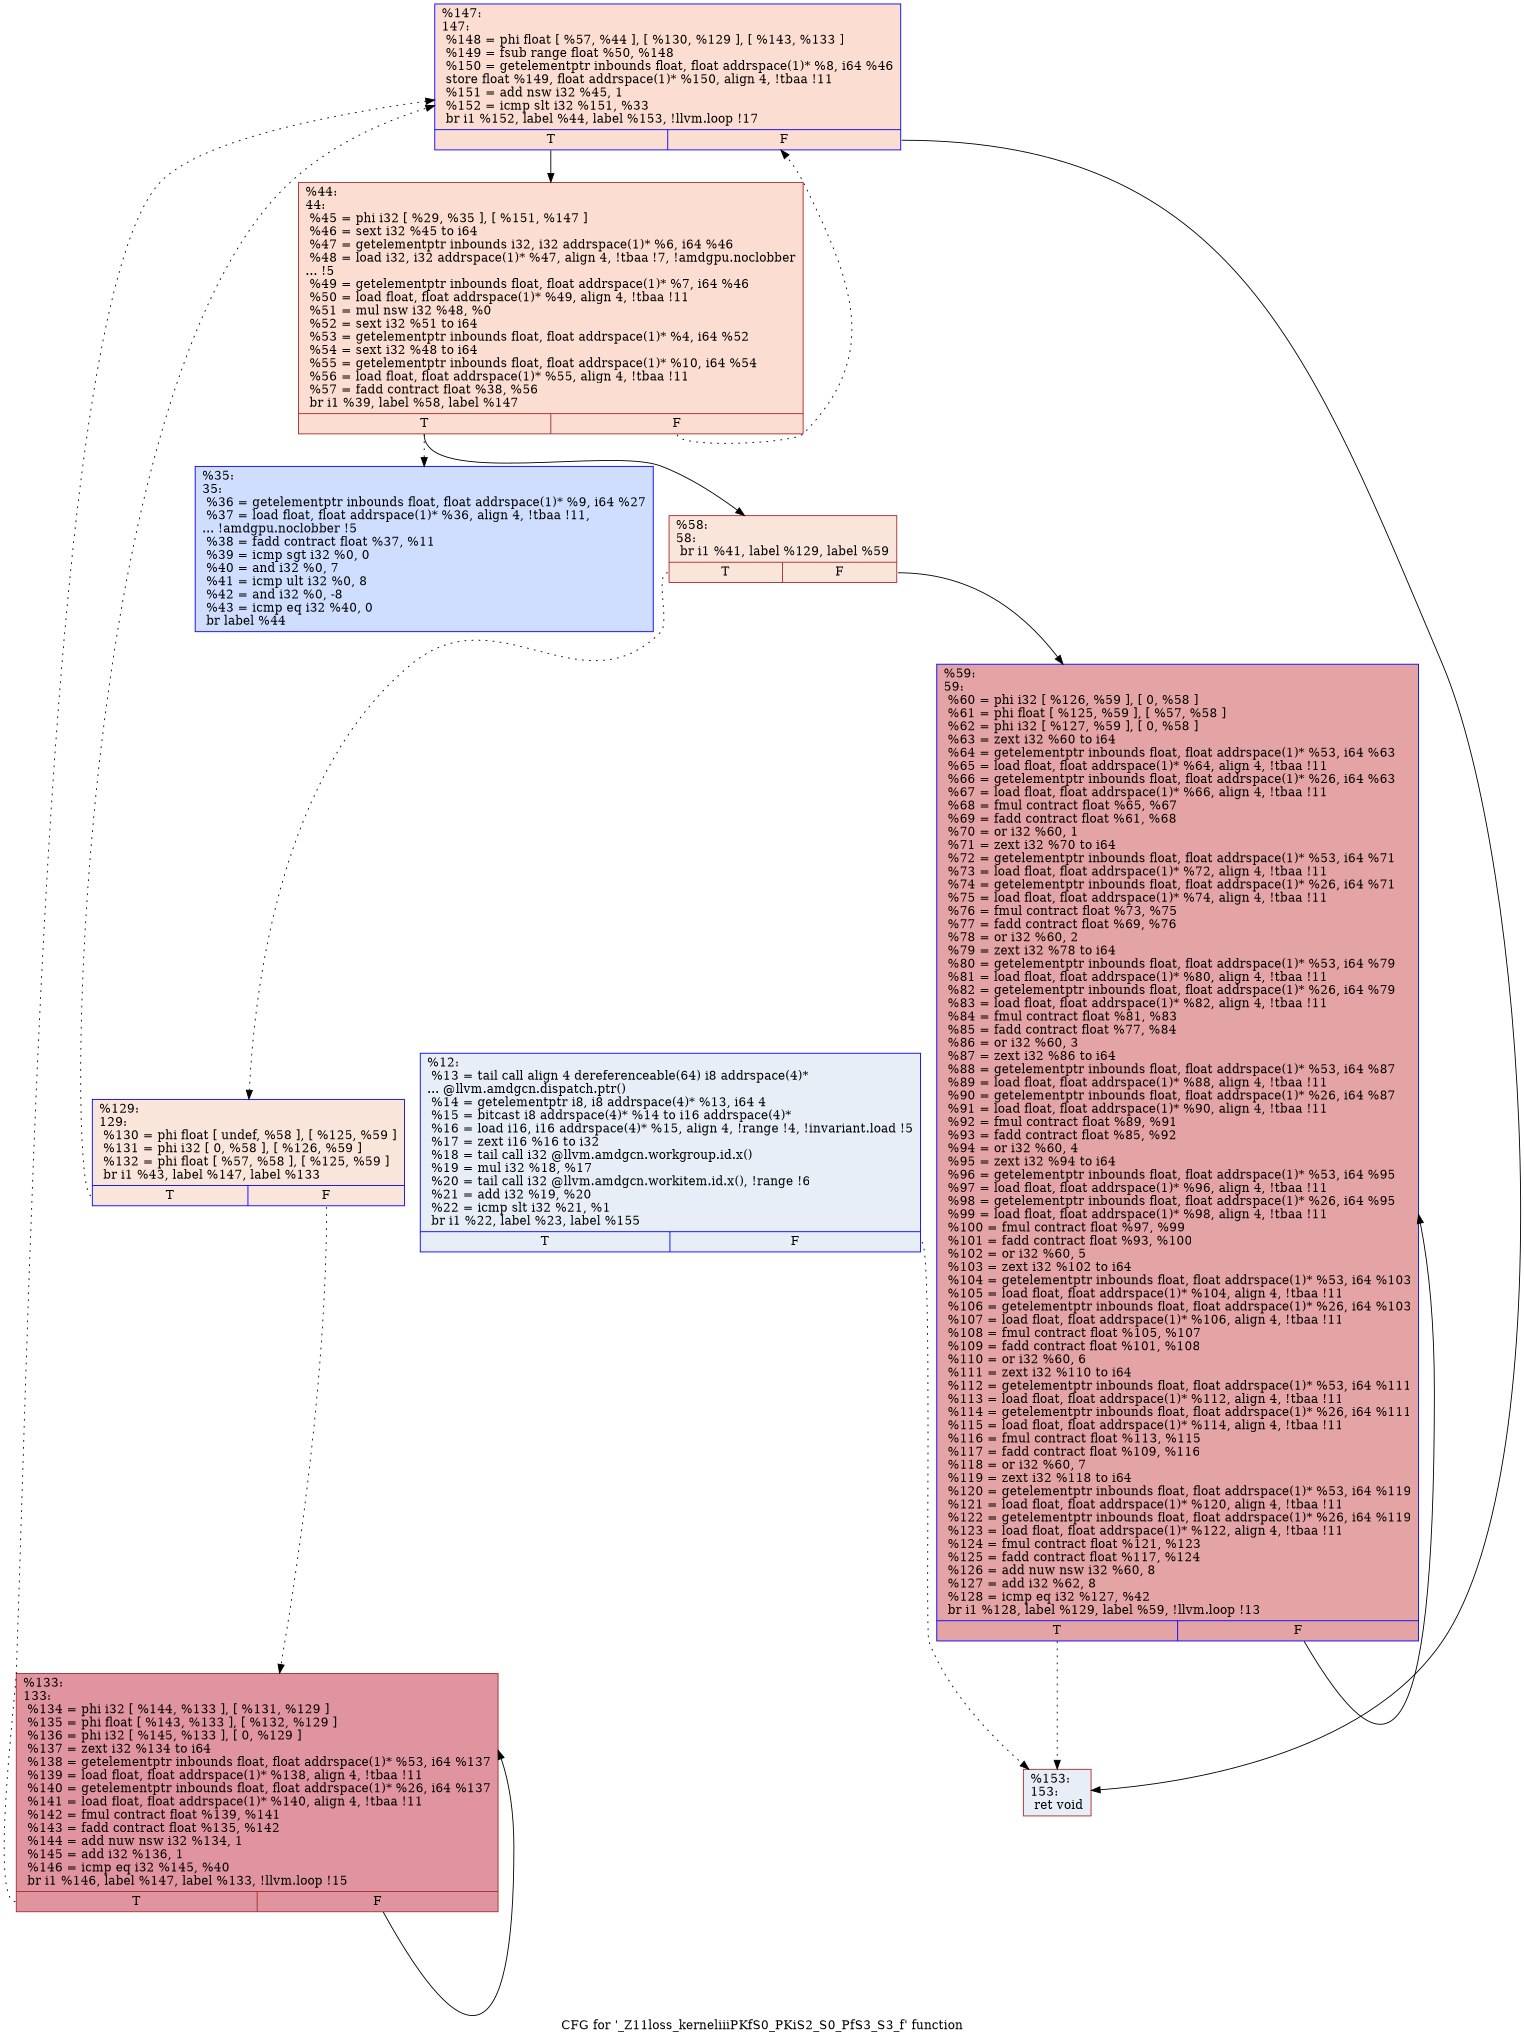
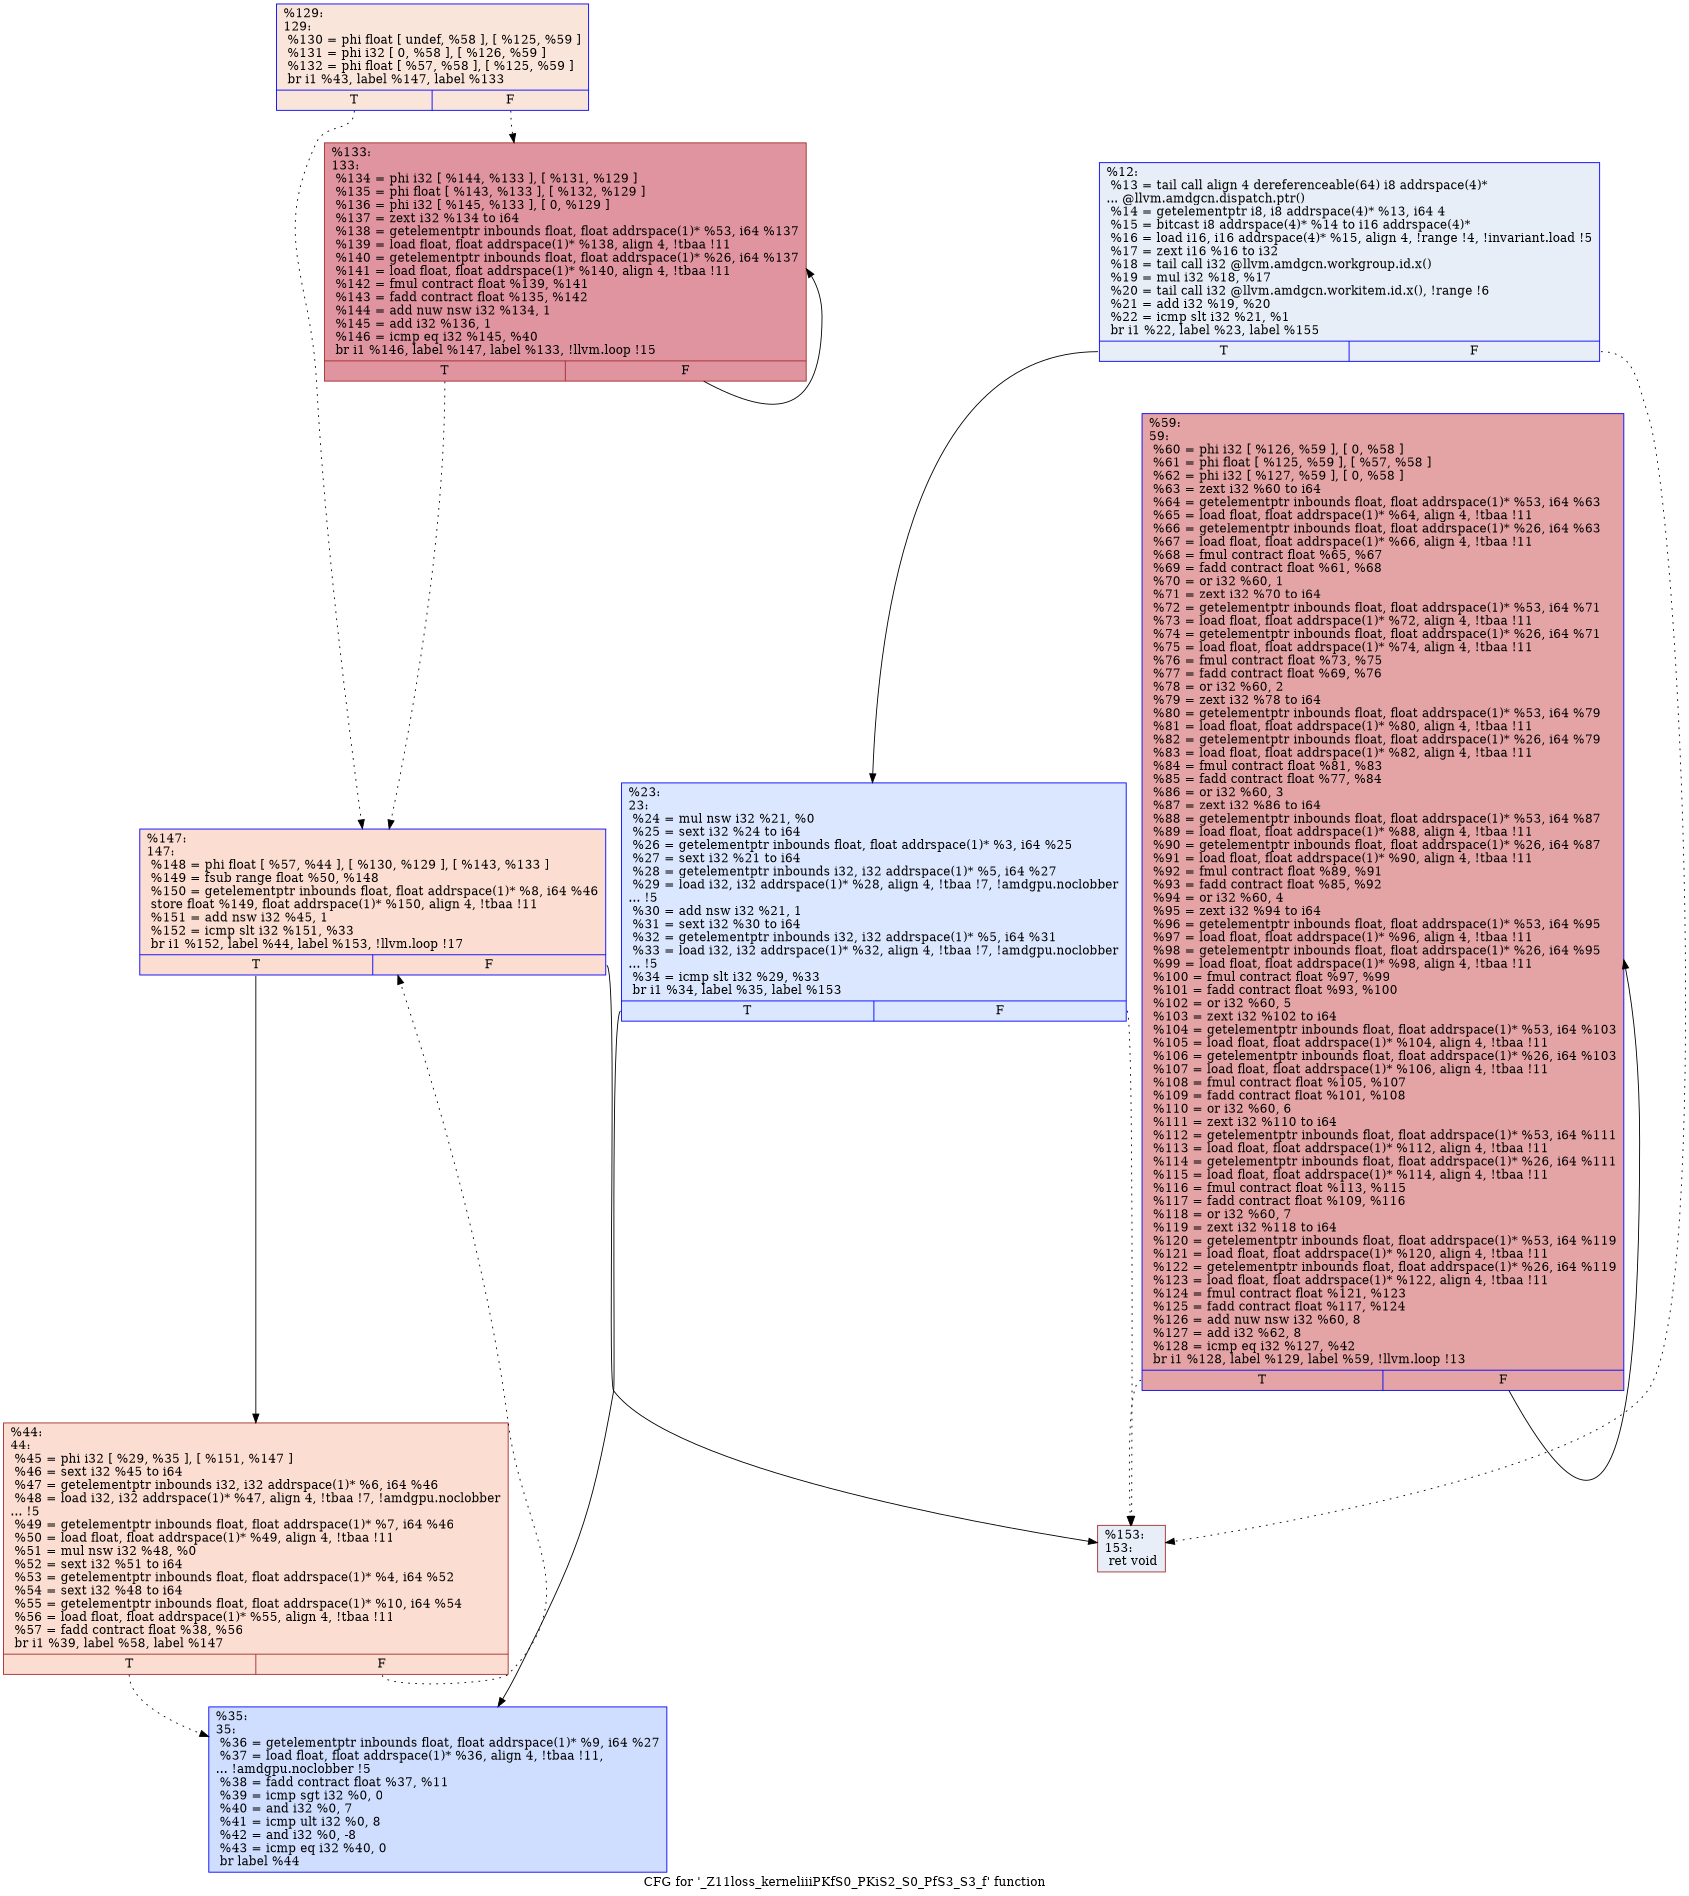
  digraph {
    label="CFG for '_Z11loss_kerneliiiPKfS0_PKiS2_S0_PfS3_S3_f' function"
    node [color=blue fillcolor="#cbd8ee70" shape=record style=filled]
    edge [style=dotted tailport=s0]
    n1 [label="{%12:\l  %13 = tail call align 4 dereferenceable(64) i8 addrspace(4)*\l... @llvm.amdgcn.dispatch.ptr()\l  %14 = getelementptr i8, i8 addrspace(4)* %13, i64 4\l  %15 = bitcast i8 addrspace(4)* %14 to i16 addrspace(4)*\l  %16 = load i16, i16 addrspace(4)* %15, align 4, !range !4, !invariant.load !5\l  %17 = zext i16 %16 to i32\l  %18 = tail call i32 @llvm.amdgcn.workgroup.id.x()\l  %19 = mul i32 %18, %17\l  %20 = tail call i32 @llvm.amdgcn.workitem.id.x(), !range !6\l  %21 = add i32 %19, %20\l  %22 = icmp slt i32 %21, %1\l  br i1 %22, label %23, label %155\l|{<s0>T|<s1>F}}"]
+   n2 [fillcolor="#aec9fc70" label="{%23:\l23:                                               \l  %24 = mul nsw i32 %21, %0\l  %25 = sext i32 %24 to i64\l  %26 = getelementptr inbounds float, float addrspace(1)* %3, i64 %25\l  %27 = sext i32 %21 to i64\l  %28 = getelementptr inbounds i32, i32 addrspace(1)* %5, i64 %27\l  %29 = load i32, i32 addrspace(1)* %28, align 4, !tbaa !7, !amdgpu.noclobber\l... !5\l  %30 = add nsw i32 %21, 1\l  %31 = sext i32 %30 to i64\l  %32 = getelementptr inbounds i32, i32 addrspace(1)* %5, i64 %31\l  %33 = load i32, i32 addrspace(1)* %32, align 4, !tbaa !7, !amdgpu.noclobber\l... !5\l  %34 = icmp slt i32 %29, %33\l  br i1 %34, label %35, label %153\l|{<s0>T|<s1>F}}"]
    n3 [color=brown label="{%153:\l153:                                              \l  ret void\l}"]
    n4 [fillcolor="#93b5fe70" label="{%35:\l35:                                               \l  %36 = getelementptr inbounds float, float addrspace(1)* %9, i64 %27\l  %37 = load float, float addrspace(1)* %36, align 4, !tbaa !11,\l... !amdgpu.noclobber !5\l  %38 = fadd contract float %37, %11\l  %39 = icmp sgt i32 %0, 0\l  %40 = and i32 %0, 7\l  %41 = icmp ult i32 %0, 8\l  %42 = and i32 %0, -8\l  %43 = icmp eq i32 %40, 0\l  br label %44\l}"]
    n5 [color=brown fillcolor="#f7b39670" label="{%44:\l44:                                               \l  %45 = phi i32 [ %29, %35 ], [ %151, %147 ]\l  %46 = sext i32 %45 to i64\l  %47 = getelementptr inbounds i32, i32 addrspace(1)* %6, i64 %46\l  %48 = load i32, i32 addrspace(1)* %47, align 4, !tbaa !7, !amdgpu.noclobber\l... !5\l  %49 = getelementptr inbounds float, float addrspace(1)* %7, i64 %46\l  %50 = load float, float addrspace(1)* %49, align 4, !tbaa !11\l  %51 = mul nsw i32 %48, %0\l  %52 = sext i32 %51 to i64\l  %53 = getelementptr inbounds float, float addrspace(1)* %4, i64 %52\l  %54 = sext i32 %48 to i64\l  %55 = getelementptr inbounds float, float addrspace(1)* %10, i64 %54\l  %56 = load float, float addrspace(1)* %55, align 4, !tbaa !11\l  %57 = fadd contract float %38, %56\l  br i1 %39, label %58, label %147\l|{<s0>T|<s1>F}}"]
-   n6 [color=brown fillcolor="#f4c5ad70" label="{%58:\l58:                                               \l  br i1 %41, label %129, label %59\l|{<s0>T|<s1>F}}"]
    n7 [fillcolor="#f7b39670" label="{%147:\l147:                                              \l  %148 = phi float [ %57, %44 ], [ %130, %129 ], [ %143, %133 ]\l  %149 = fsub range float %50, %148\l  %150 = getelementptr inbounds float, float addrspace(1)* %8, i64 %46\l  store float %149, float addrspace(1)* %150, align 4, !tbaa !11\l  %151 = add nsw i32 %45, 1\l  %152 = icmp slt i32 %151, %33\l  br i1 %152, label %44, label %153, !llvm.loop !17\l|{<s0>T|<s1>F}}"]
    n8 [fillcolor="#f4c5ad70" label="{%129:\l129:                                              \l  %130 = phi float [ undef, %58 ], [ %125, %59 ]\l  %131 = phi i32 [ 0, %58 ], [ %126, %59 ]\l  %132 = phi float [ %57, %58 ], [ %125, %59 ]\l  br i1 %43, label %147, label %133\l|{<s0>T|<s1>F}}"]
    n9 [fillcolor="#c32e3170" label="{%59:\l59:                                               \l  %60 = phi i32 [ %126, %59 ], [ 0, %58 ]\l  %61 = phi float [ %125, %59 ], [ %57, %58 ]\l  %62 = phi i32 [ %127, %59 ], [ 0, %58 ]\l  %63 = zext i32 %60 to i64\l  %64 = getelementptr inbounds float, float addrspace(1)* %53, i64 %63\l  %65 = load float, float addrspace(1)* %64, align 4, !tbaa !11\l  %66 = getelementptr inbounds float, float addrspace(1)* %26, i64 %63\l  %67 = load float, float addrspace(1)* %66, align 4, !tbaa !11\l  %68 = fmul contract float %65, %67\l  %69 = fadd contract float %61, %68\l  %70 = or i32 %60, 1\l  %71 = zext i32 %70 to i64\l  %72 = getelementptr inbounds float, float addrspace(1)* %53, i64 %71\l  %73 = load float, float addrspace(1)* %72, align 4, !tbaa !11\l  %74 = getelementptr inbounds float, float addrspace(1)* %26, i64 %71\l  %75 = load float, float addrspace(1)* %74, align 4, !tbaa !11\l  %76 = fmul contract float %73, %75\l  %77 = fadd contract float %69, %76\l  %78 = or i32 %60, 2\l  %79 = zext i32 %78 to i64\l  %80 = getelementptr inbounds float, float addrspace(1)* %53, i64 %79\l  %81 = load float, float addrspace(1)* %80, align 4, !tbaa !11\l  %82 = getelementptr inbounds float, float addrspace(1)* %26, i64 %79\l  %83 = load float, float addrspace(1)* %82, align 4, !tbaa !11\l  %84 = fmul contract float %81, %83\l  %85 = fadd contract float %77, %84\l  %86 = or i32 %60, 3\l  %87 = zext i32 %86 to i64\l  %88 = getelementptr inbounds float, float addrspace(1)* %53, i64 %87\l  %89 = load float, float addrspace(1)* %88, align 4, !tbaa !11\l  %90 = getelementptr inbounds float, float addrspace(1)* %26, i64 %87\l  %91 = load float, float addrspace(1)* %90, align 4, !tbaa !11\l  %92 = fmul contract float %89, %91\l  %93 = fadd contract float %85, %92\l  %94 = or i32 %60, 4\l  %95 = zext i32 %94 to i64\l  %96 = getelementptr inbounds float, float addrspace(1)* %53, i64 %95\l  %97 = load float, float addrspace(1)* %96, align 4, !tbaa !11\l  %98 = getelementptr inbounds float, float addrspace(1)* %26, i64 %95\l  %99 = load float, float addrspace(1)* %98, align 4, !tbaa !11\l  %100 = fmul contract float %97, %99\l  %101 = fadd contract float %93, %100\l  %102 = or i32 %60, 5\l  %103 = zext i32 %102 to i64\l  %104 = getelementptr inbounds float, float addrspace(1)* %53, i64 %103\l  %105 = load float, float addrspace(1)* %104, align 4, !tbaa !11\l  %106 = getelementptr inbounds float, float addrspace(1)* %26, i64 %103\l  %107 = load float, float addrspace(1)* %106, align 4, !tbaa !11\l  %108 = fmul contract float %105, %107\l  %109 = fadd contract float %101, %108\l  %110 = or i32 %60, 6\l  %111 = zext i32 %110 to i64\l  %112 = getelementptr inbounds float, float addrspace(1)* %53, i64 %111\l  %113 = load float, float addrspace(1)* %112, align 4, !tbaa !11\l  %114 = getelementptr inbounds float, float addrspace(1)* %26, i64 %111\l  %115 = load float, float addrspace(1)* %114, align 4, !tbaa !11\l  %116 = fmul contract float %113, %115\l  %117 = fadd contract float %109, %116\l  %118 = or i32 %60, 7\l  %119 = zext i32 %118 to i64\l  %120 = getelementptr inbounds float, float addrspace(1)* %53, i64 %119\l  %121 = load float, float addrspace(1)* %120, align 4, !tbaa !11\l  %122 = getelementptr inbounds float, float addrspace(1)* %26, i64 %119\l  %123 = load float, float addrspace(1)* %122, align 4, !tbaa !11\l  %124 = fmul contract float %121, %123\l  %125 = fadd contract float %117, %124\l  %126 = add nuw nsw i32 %60, 8\l  %127 = add i32 %62, 8\l  %128 = icmp eq i32 %127, %42\l  br i1 %128, label %129, label %59, !llvm.loop !13\l|{<s0>T|<s1>F}}"]
    n10 [color=brown fillcolor="#b70d2870" label="{%133:\l133:                                              \l  %134 = phi i32 [ %144, %133 ], [ %131, %129 ]\l  %135 = phi float [ %143, %133 ], [ %132, %129 ]\l  %136 = phi i32 [ %145, %133 ], [ 0, %129 ]\l  %137 = zext i32 %134 to i64\l  %138 = getelementptr inbounds float, float addrspace(1)* %53, i64 %137\l  %139 = load float, float addrspace(1)* %138, align 4, !tbaa !11\l  %140 = getelementptr inbounds float, float addrspace(1)* %26, i64 %137\l  %141 = load float, float addrspace(1)* %140, align 4, !tbaa !11\l  %142 = fmul contract float %139, %141\l  %143 = fadd contract float %135, %142\l  %144 = add nuw nsw i32 %134, 1\l  %145 = add i32 %136, 1\l  %146 = icmp eq i32 %145, %40\l  br i1 %146, label %147, label %133, !llvm.loop !15\l|{<s0>T|<s1>F}}"]
+   n1 -> n2 [style=solid]
    n1 -> n3 [tailport=s1]
+   n2 -> n3 [tailport=s1]
+   n2 -> n4 [style=solid]
    n5 -> n4
-   n5 -> n6 [style=solid]
    n5 -> n7 [tailport=s1]
-   n6 -> n8
-   n6 -> n9 [style=solid tailport=s1]
    n7 -> n3 [style=solid tailport=s1]
    n7 -> n5 [style=solid]
    n8 -> n7
    n8 -> n10 [tailport=s1]
    n9 -> n3
    n9 -> n9 [style=solid tailport=s1]
    n10 -> n7
    n10 -> n10 [style=solid tailport=s1]
  }
